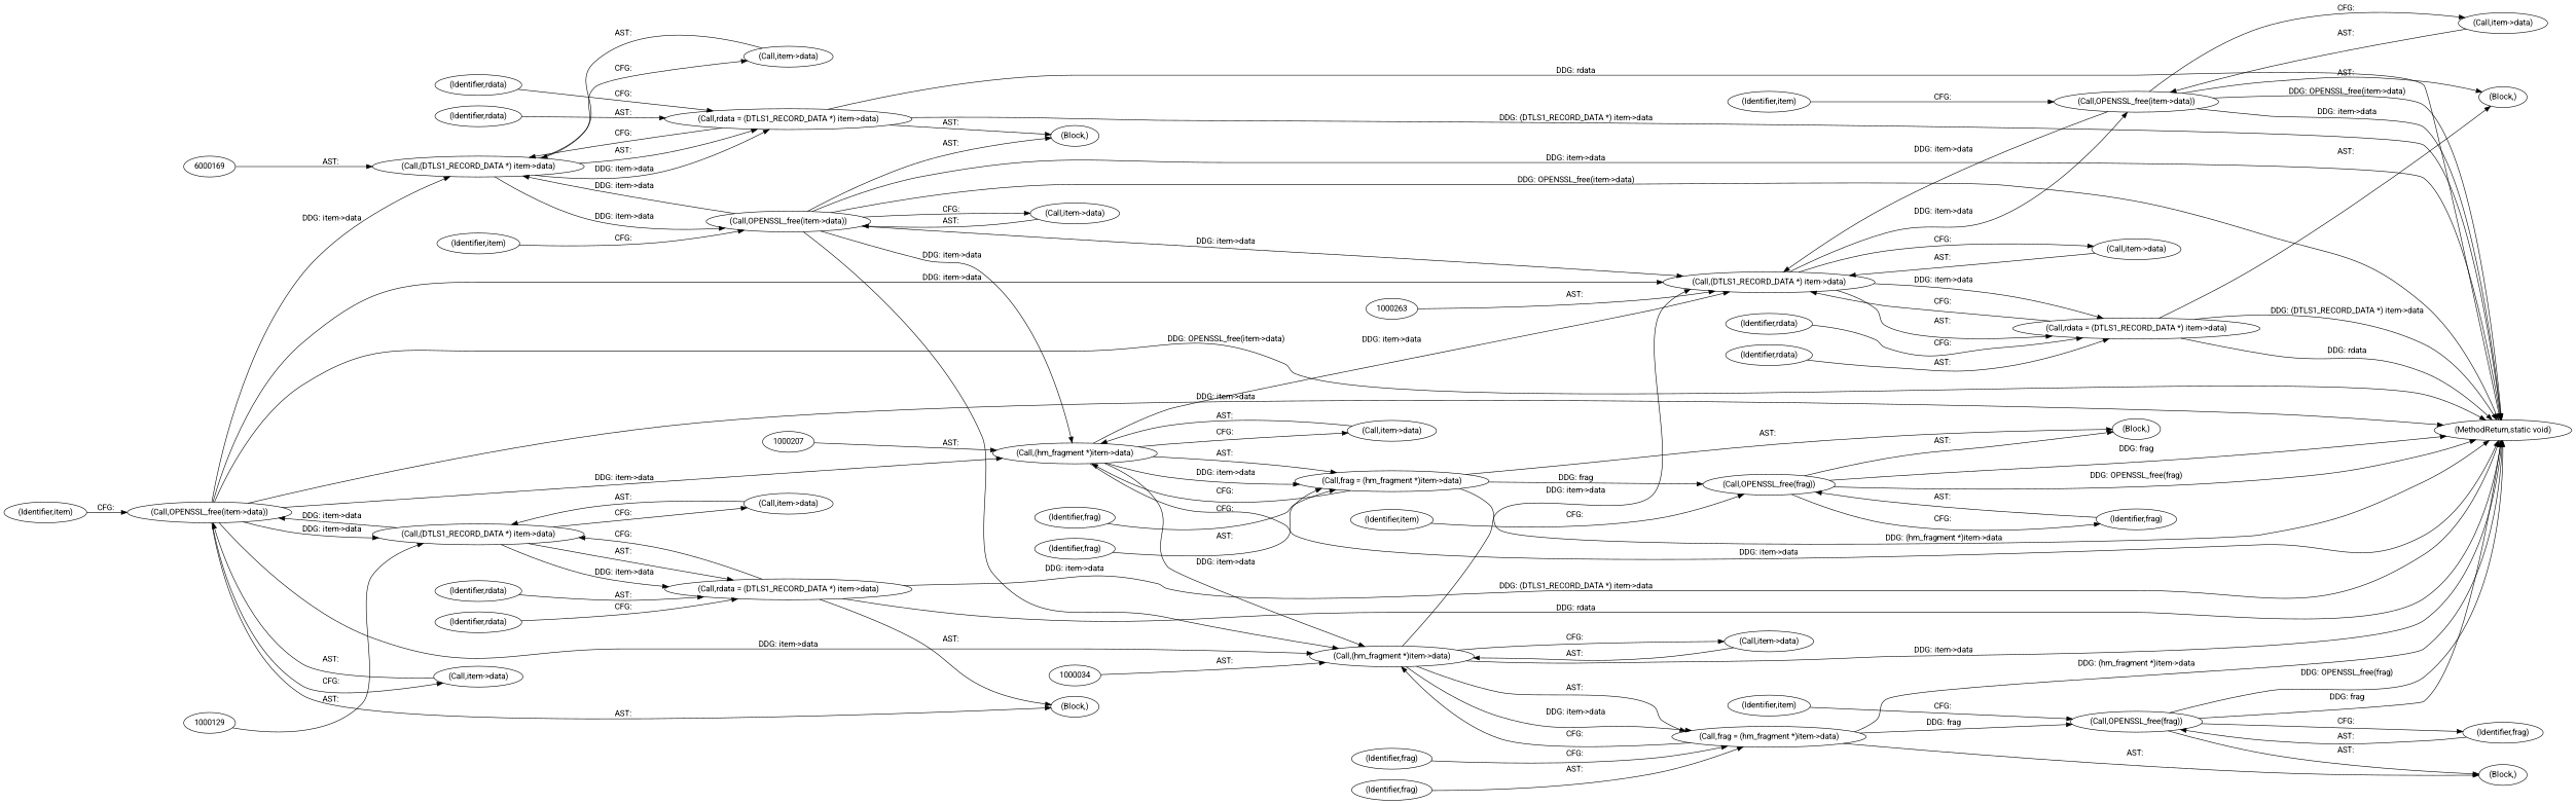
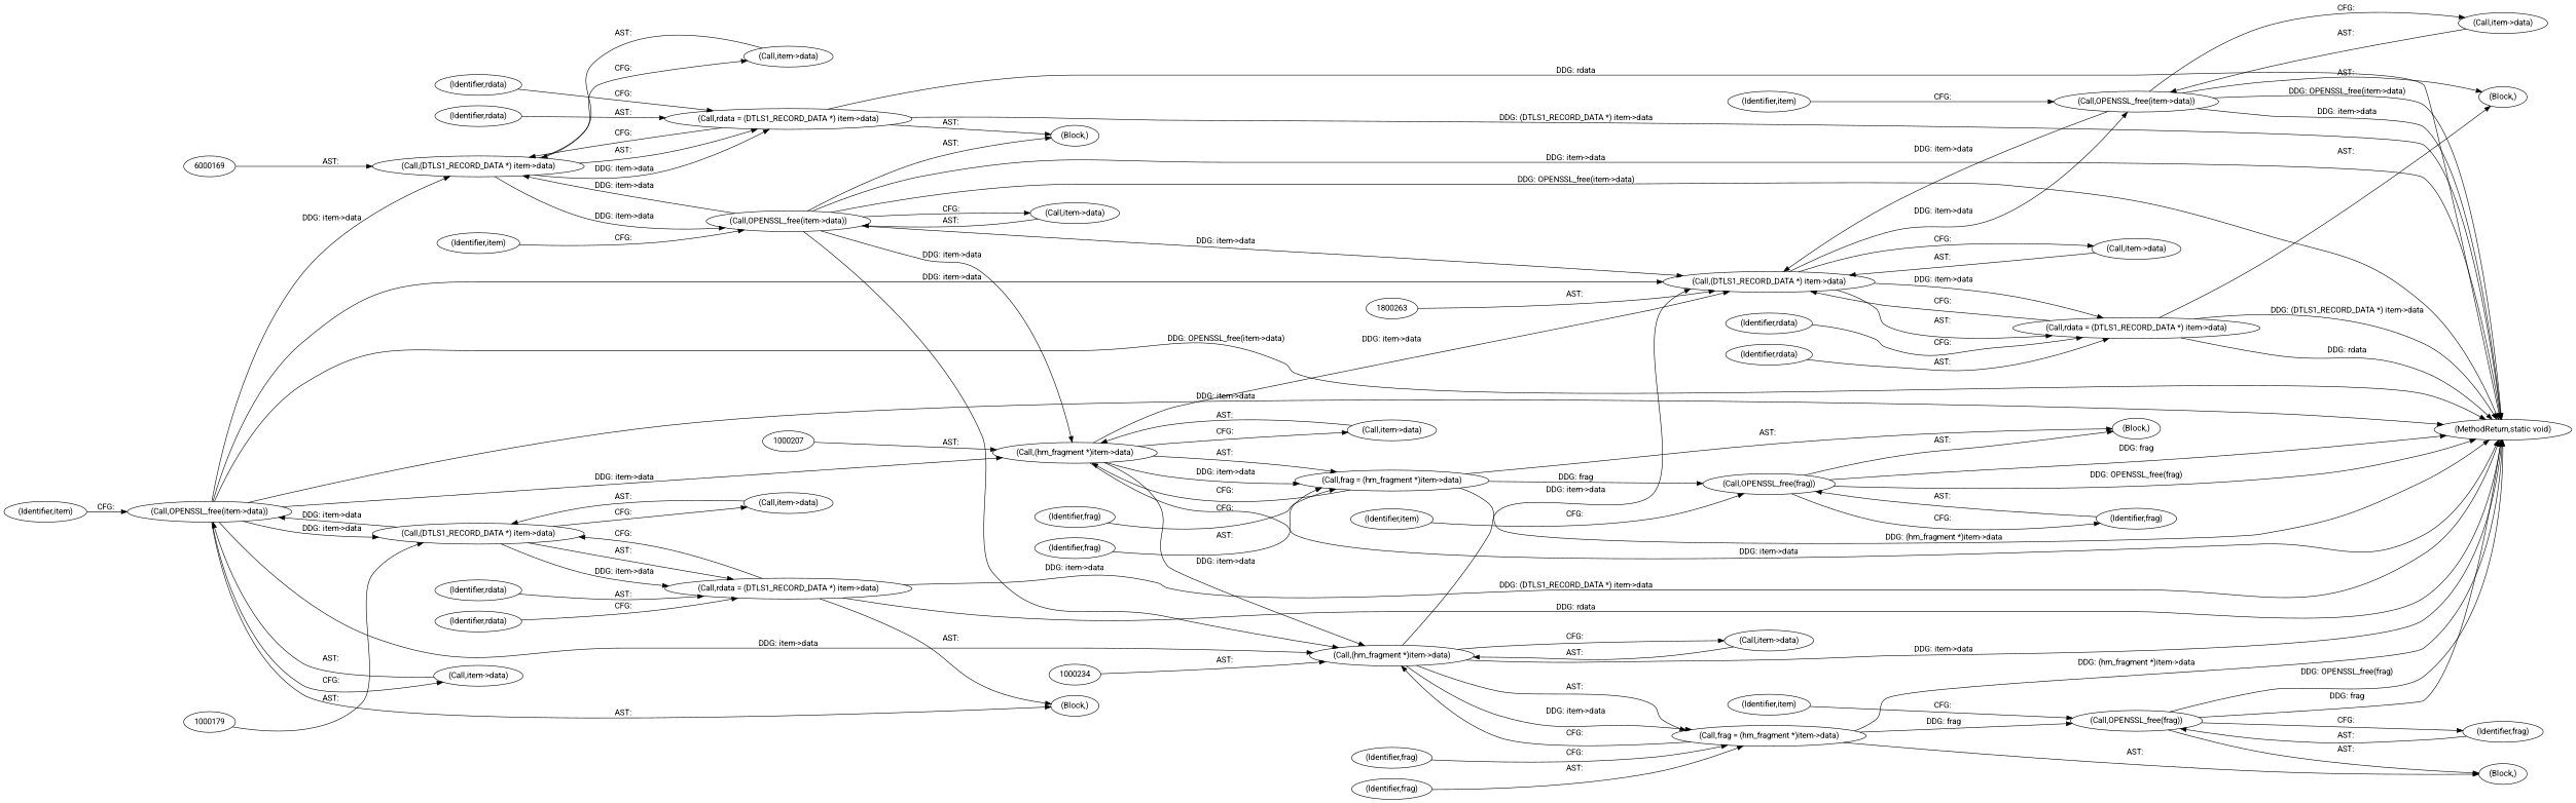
  digraph {
    fontname=Roboto
    rankdir=LR
    node [fontname=Roboto]
    edge [fontname=Roboto]
    n1 [label="(Call,OPENSSL_free(item->data))"]
    n2 [label="(Call,(DTLS1_RECORD_DATA *) item->data)"]
    n3 [label="(Call,(DTLS1_RECORD_DATA *) item->data)"]
    n4 [label="(Call,(hm_fragment *)item->data)"]
    n5 [label="(Call,(hm_fragment *)item->data)"]
    n6 [label="(Call,(DTLS1_RECORD_DATA *) item->data)"]
    n7 [label="(Call,item->data)"]
    n8 [label="(Block,)"]
    n9 [label="(MethodReturn,static void)"]
    n10 [label="(Call,rdata = (DTLS1_RECORD_DATA *) item->data)"]
    n11 [label="(Call,item->data)"]
    n12 [label="(Call,rdata = (DTLS1_RECORD_DATA *) item->data)"]
    n13 [label="(Call,OPENSSL_free(item->data))"]
    n14 [label="(Call,item->data)"]
    n15 [label="(Call,frag = (hm_fragment *)item->data)"]
    n16 [label="(Call,item->data)"]
    n17 [label="(Call,frag = (hm_fragment *)item->data)"]
    n18 [label="(Call,item->data)"]
    n19 [label="(Call,rdata = (DTLS1_RECORD_DATA *) item->data)"]
    n20 [label="(Call,OPENSSL_free(item->data))"]
    n21 [label="(Call,item->data)"]
    n22 [label="(Block,)"]
    n23 [label="(Call,item->data)"]
    n24 [label="(Call,OPENSSL_free(frag))"]
    n25 [label="(Block,)"]
    n26 [label="(Identifier,frag)"]
    n27 [label="(Call,OPENSSL_free(frag))"]
    n28 [label="(Block,)"]
    n29 [label="(Identifier,frag)"]
    n30 [label="(Block,)"]
    n31 [label="(Call,item->data)"]
    n32 [label="(Identifier,item)"]
    n33 [label="(Identifier,frag)"]
    n34 [label="(Identifier,item)"]
    n35 [label="(Identifier,rdata)"]
    n36 [label="(Identifier,rdata)"]
    n37 [label="(Identifier,frag)"]
    n38 [label="(Identifier,item)"]
    n39 [label="(Identifier,item)"]
    n40 [label="(Identifier,rdata)"]
    n41 [label="(Identifier,rdata)"]
    n42 [label="(Identifier,rdata)"]
    n43 [label="(Identifier,frag)"]
    n44 [label="(Identifier,item)"]
    n45 [label="(Identifier,frag)"]
    n46 [label="(Identifier,rdata)"]
-   1000129
+   1000129 [label=1000179]
    n48 [label=6000169]
    1000207
-   1000234 [label=1000034]
-   1000263
+   1000234
+   1000263 [label=1800263]
    n1 -> n2 [label="DDG: item->data"]
    n1 -> n3 [label="DDG: item->data"]
    n1 -> n4 [label="DDG: item->data"]
    n1 -> n5 [label="DDG: item->data"]
    n1 -> n6 [label="DDG: item->data"]
    n1 -> n7 [label="CFG: "]
    n1 -> n8 [label="AST: "]
    n1 -> n9 [label="DDG: OPENSSL_free(item->data)"]
    n1 -> n9 [label="DDG: item->data"]
    n2 -> n1 [label="DDG: item->data"]
    n2 -> n10 [label="AST: "]
    n2 -> n10 [label="DDG: item->data"]
    n2 -> n11 [label="CFG: "]
    n3 -> n12 [label="AST: "]
    n3 -> n12 [label="DDG: item->data"]
    n3 -> n13 [label="DDG: item->data"]
    n3 -> n14 [label="CFG: "]
    n4 -> n5 [label="DDG: item->data"]
    n4 -> n6 [label="DDG: item->data"]
    n4 -> n9 [label="DDG: item->data"]
    n4 -> n15 [label="AST: "]
    n4 -> n15 [label="DDG: item->data"]
    n4 -> n16 [label="CFG: "]
    n5 -> n6 [label="DDG: item->data"]
    n5 -> n9 [label="DDG: item->data"]
    n5 -> n17 [label="AST: "]
    n5 -> n17 [label="DDG: item->data"]
    n5 -> n18 [label="CFG: "]
    n6 -> n19 [label="AST: "]
    n6 -> n19 [label="DDG: item->data"]
    n6 -> n20 [label="DDG: item->data"]
    n6 -> n21 [label="CFG: "]
    n7 -> n1 [label="AST: "]
    n10 -> n2 [label="CFG: "]
    n10 -> n8 [label="AST: "]
    n10 -> n9 [label="DDG: rdata"]
    n10 -> n9 [label="DDG: (DTLS1_RECORD_DATA *) item->data"]
    n11 -> n2 [label="AST: "]
    n12 -> n3 [label="CFG: "]
    n12 -> n9 [label="DDG: rdata"]
    n12 -> n9 [label="DDG: (DTLS1_RECORD_DATA *) item->data"]
    n12 -> n22 [label="AST: "]
    n13 -> n3 [label="DDG: item->data"]
    n13 -> n4 [label="DDG: item->data"]
    n13 -> n5 [label="DDG: item->data"]
    n13 -> n6 [label="DDG: item->data"]
    n13 -> n9 [label="DDG: item->data"]
    n13 -> n9 [label="DDG: OPENSSL_free(item->data)"]
    n13 -> n22 [label="AST: "]
    n13 -> n23 [label="CFG: "]
    n14 -> n3 [label="AST: "]
    n15 -> n4 [label="CFG: "]
    n15 -> n9 [label="DDG: (hm_fragment *)item->data"]
    n15 -> n24 [label="DDG: frag"]
    n15 -> n25 [label="AST: "]
    n16 -> n4 [label="AST: "]
    n17 -> n5 [label="CFG: "]
    n17 -> n9 [label="DDG: (hm_fragment *)item->data"]
    n17 -> n27 [label="DDG: frag"]
    n17 -> n28 [label="AST: "]
    n18 -> n5 [label="AST: "]
    n19 -> n6 [label="CFG: "]
    n19 -> n9 [label="DDG: (DTLS1_RECORD_DATA *) item->data"]
    n19 -> n9 [label="DDG: rdata"]
    n19 -> n30 [label="AST: "]
    n20 -> n6 [label="DDG: item->data"]
    n20 -> n9 [label="DDG: OPENSSL_free(item->data)"]
    n20 -> n9 [label="DDG: item->data"]
    n20 -> n30 [label="AST: "]
    n20 -> n31 [label="CFG: "]
    n21 -> n6 [label="AST: "]
    n23 -> n13 [label="AST: "]
    n24 -> n9 [label="DDG: frag"]
    n24 -> n9 [label="DDG: OPENSSL_free(frag)"]
    n24 -> n25 [label="AST: "]
    n24 -> n26 [label="CFG: "]
    n26 -> n24 [label="AST: "]
    n27 -> n9 [label="DDG: OPENSSL_free(frag)"]
    n27 -> n9 [label="DDG: frag"]
    n27 -> n28 [label="AST: "]
    n27 -> n29 [label="CFG: "]
    n29 -> n27 [label="AST: "]
    n31 -> n20 [label="AST: "]
    n32 -> n20 [label="CFG: "]
    n33 -> n17 [label="AST: "]
    n34 -> n1 [label="CFG: "]
    n35 -> n19 [label="CFG: "]
    n36 -> n19 [label="AST: "]
    n37 -> n15 [label="CFG: "]
    n38 -> n24 [label="CFG: "]
    n39 -> n13 [label="CFG: "]
    n40 -> n10 [label="AST: "]
    n41 -> n12 [label="CFG: "]
    n42 -> n10 [label="CFG: "]
    n43 -> n17 [label="CFG: "]
    n44 -> n27 [label="CFG: "]
    n45 -> n15 [label="AST: "]
    n46 -> n12 [label="AST: "]
    1000129 -> n2 [label="AST: "]
    n48 -> n3 [label="AST: "]
    1000207 -> n4 [label="AST: "]
    1000234 -> n5 [label="AST: "]
    1000263 -> n6 [label="AST: "]
  }
